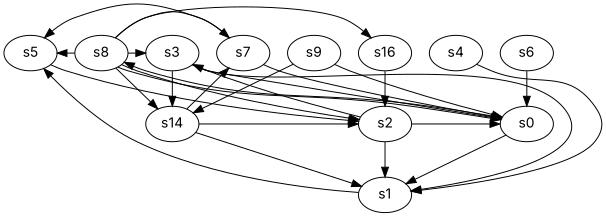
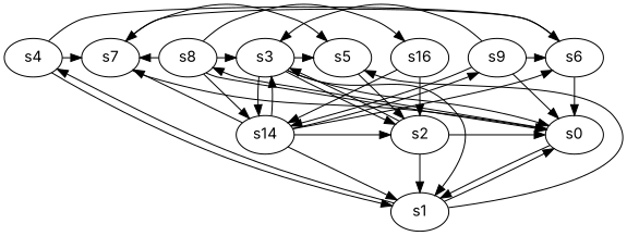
  digraph {
    fontname=Inter
    node [fontname=Inter player=1]
    edge [fontname=Inter]
    s0 [player=0]
    s1 [player=0]
    s8
    s4 [player=0]
    s5
    s3
    n7 [label=s14]
    s7 [player=0]
    n9 [label=s16]
    s6
    s2
    s9
    s0 -> s1 [constraint="!(time % 4 == 2)"]
    s0 -> s8 [constraint="time % 2 == 1"]
+   s1 -> s0 [constraint="time % 7 == 3"]
+   s1 -> s4 [constraint="time % 8 == 4"]
    s1 -> s5 [constraint="time % 2 == 1"]
    s8 -> s0 [constraint="time % 5 == 4"]
    s8 -> s3 [constraint="!(time % 3 == 0)"]
    s8 -> n7 [constraint="time % 4 == 3 && time % 3 == 0"]
    s8 -> s7 [constraint="time % 3 == 2 || time % 3 == 1"]
    s8 -> n9 [constraint="time == 4 || time == 5 || time == 8"]
    s4 -> s1 [constraint="!(time % 2 == 0)"]
+   s4 -> s7 [constraint="time == 18"]
+   s4 -> s6 [constraint="time == 2 || time == 5 || time == 7 || time == 8 || time == 12"]
    s5 -> s2 [constraint="time % 4 == 1"]
    s3 -> s0 [constraint="!(time % 2 == 0)"]
    s3 -> s1 [constraint="time % 4 == 0 && time % 4 == 1"]
-   s8 -> s5 [constraint="time % 7 == 0"]
+   s3 -> s5 [constraint="time % 7 == 0"]
    s3 -> n7
-   s8 -> s2 [constraint="time % 5 == 1"]
+   s3 -> s2 [constraint="time % 5 == 1"]
    n7 -> s1 [constraint="time % 6 == 4"]
+   n7 -> s3 [constraint="time % 3 == 2 && time % 3 == 1"]
    n7 -> s7 [constraint="!(time % 2 == 1)"]
+   n7 -> s6 [constraint="!(time % 6 == 3)"]
    n7 -> s2 [constraint="time % 4 == 1"]
+   n7 -> s9 [constraint="time == 6 || time == 21 || time == 22 || time == 26"]
    s7 -> s0 [constraint="time % 2 == 1 && time % 3 == 2"]
    s7 -> s5 [constraint="time % 7 == 3"]
+   n9 -> n7 [constraint="!(time % 2 == 0)"]
    n9 -> s2
    s6 -> s0
+   s6 -> s7 [constraint="time % 4 == 1 && time % 5 == 2"]
    s2 -> s0 [constraint="time % 5 == 2"]
    s2 -> s1
    s2 -> s3 [constraint="!(time % 2 == 1)"]
    s9 -> s0 [constraint="time % 2 == 0 || time % 3 == 0"]
+   s9 -> s3 [constraint="time == 13 || time == 22"]
    s9 -> n7 [constraint="time % 8 == 1"]
+   s9 -> s6 [constraint="!(time % 5 == 1)"]
  }
